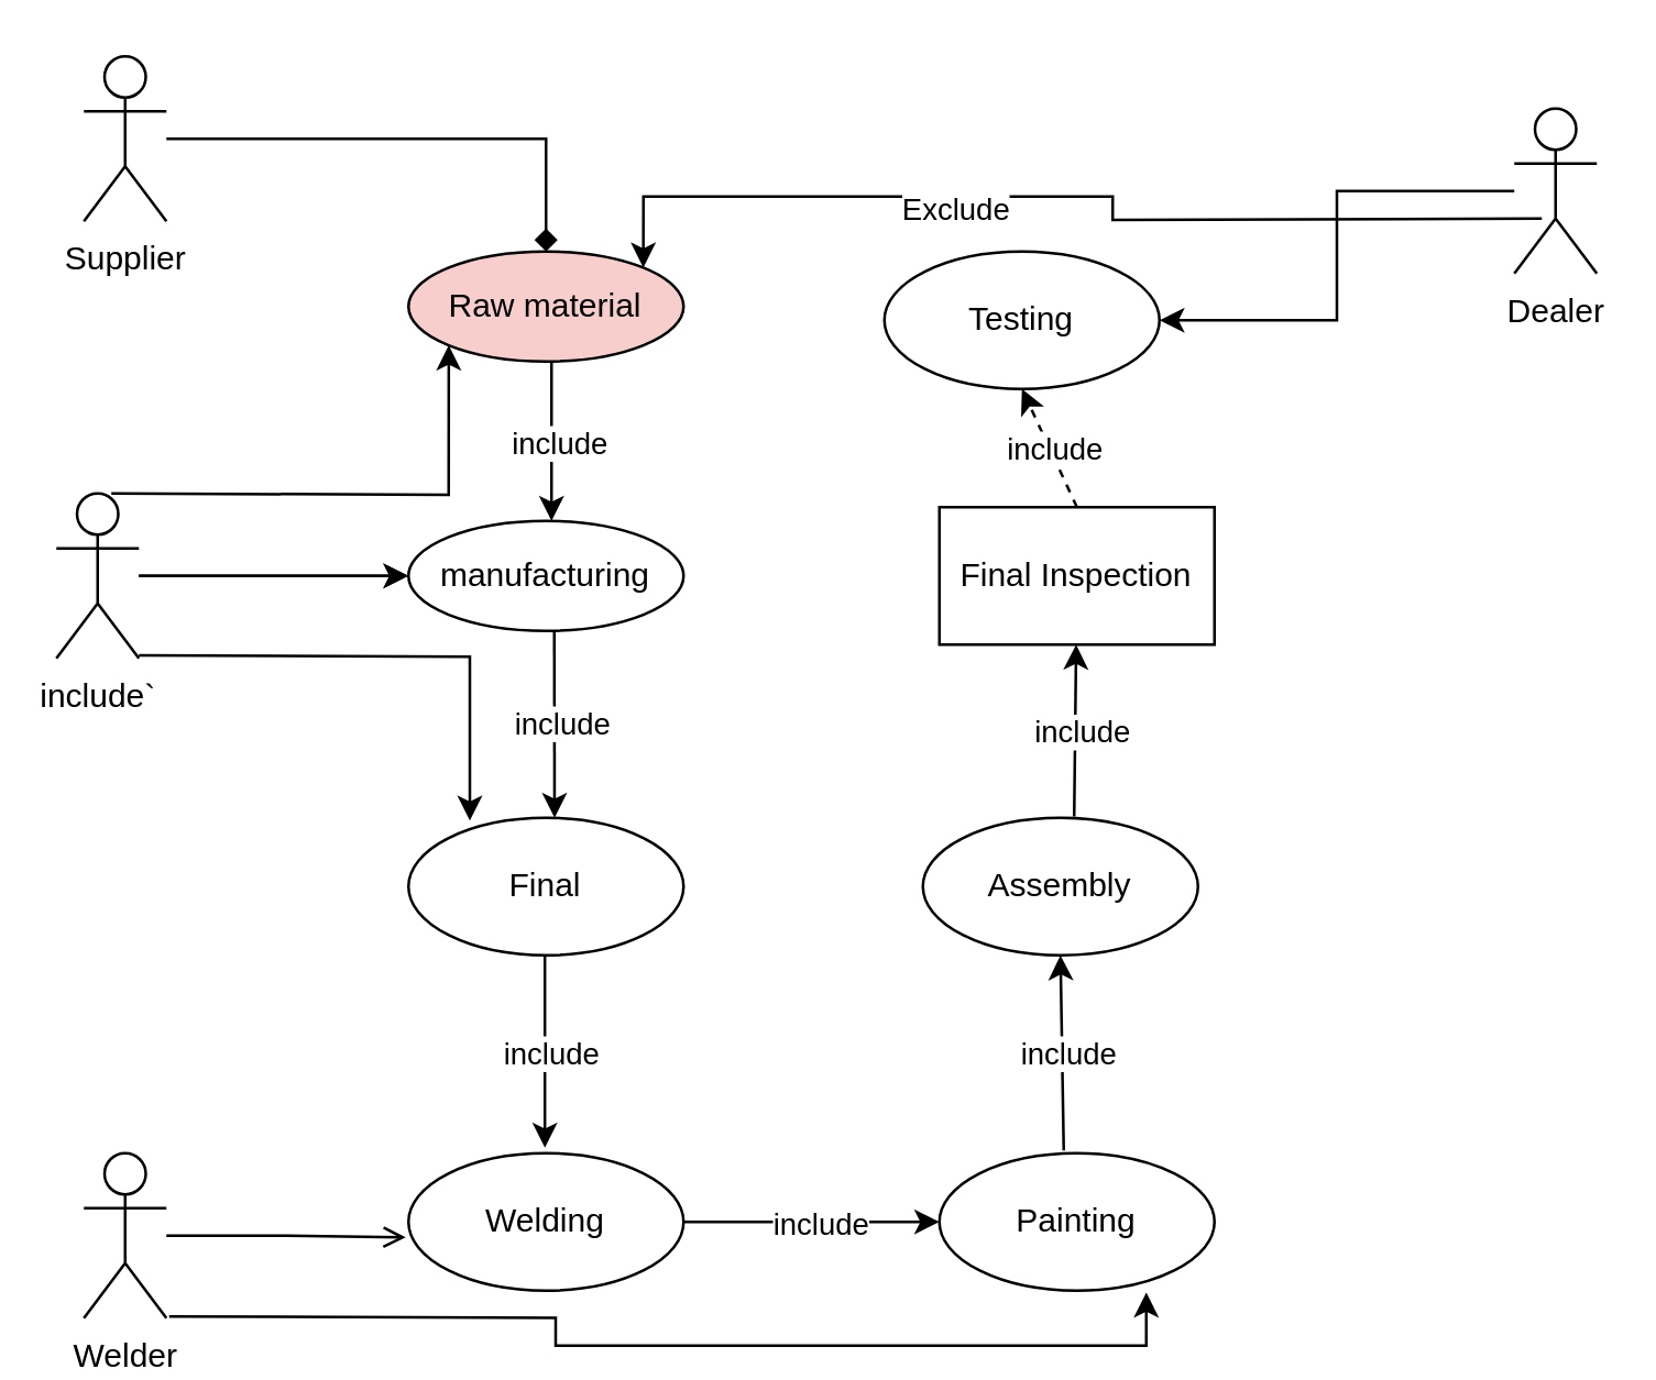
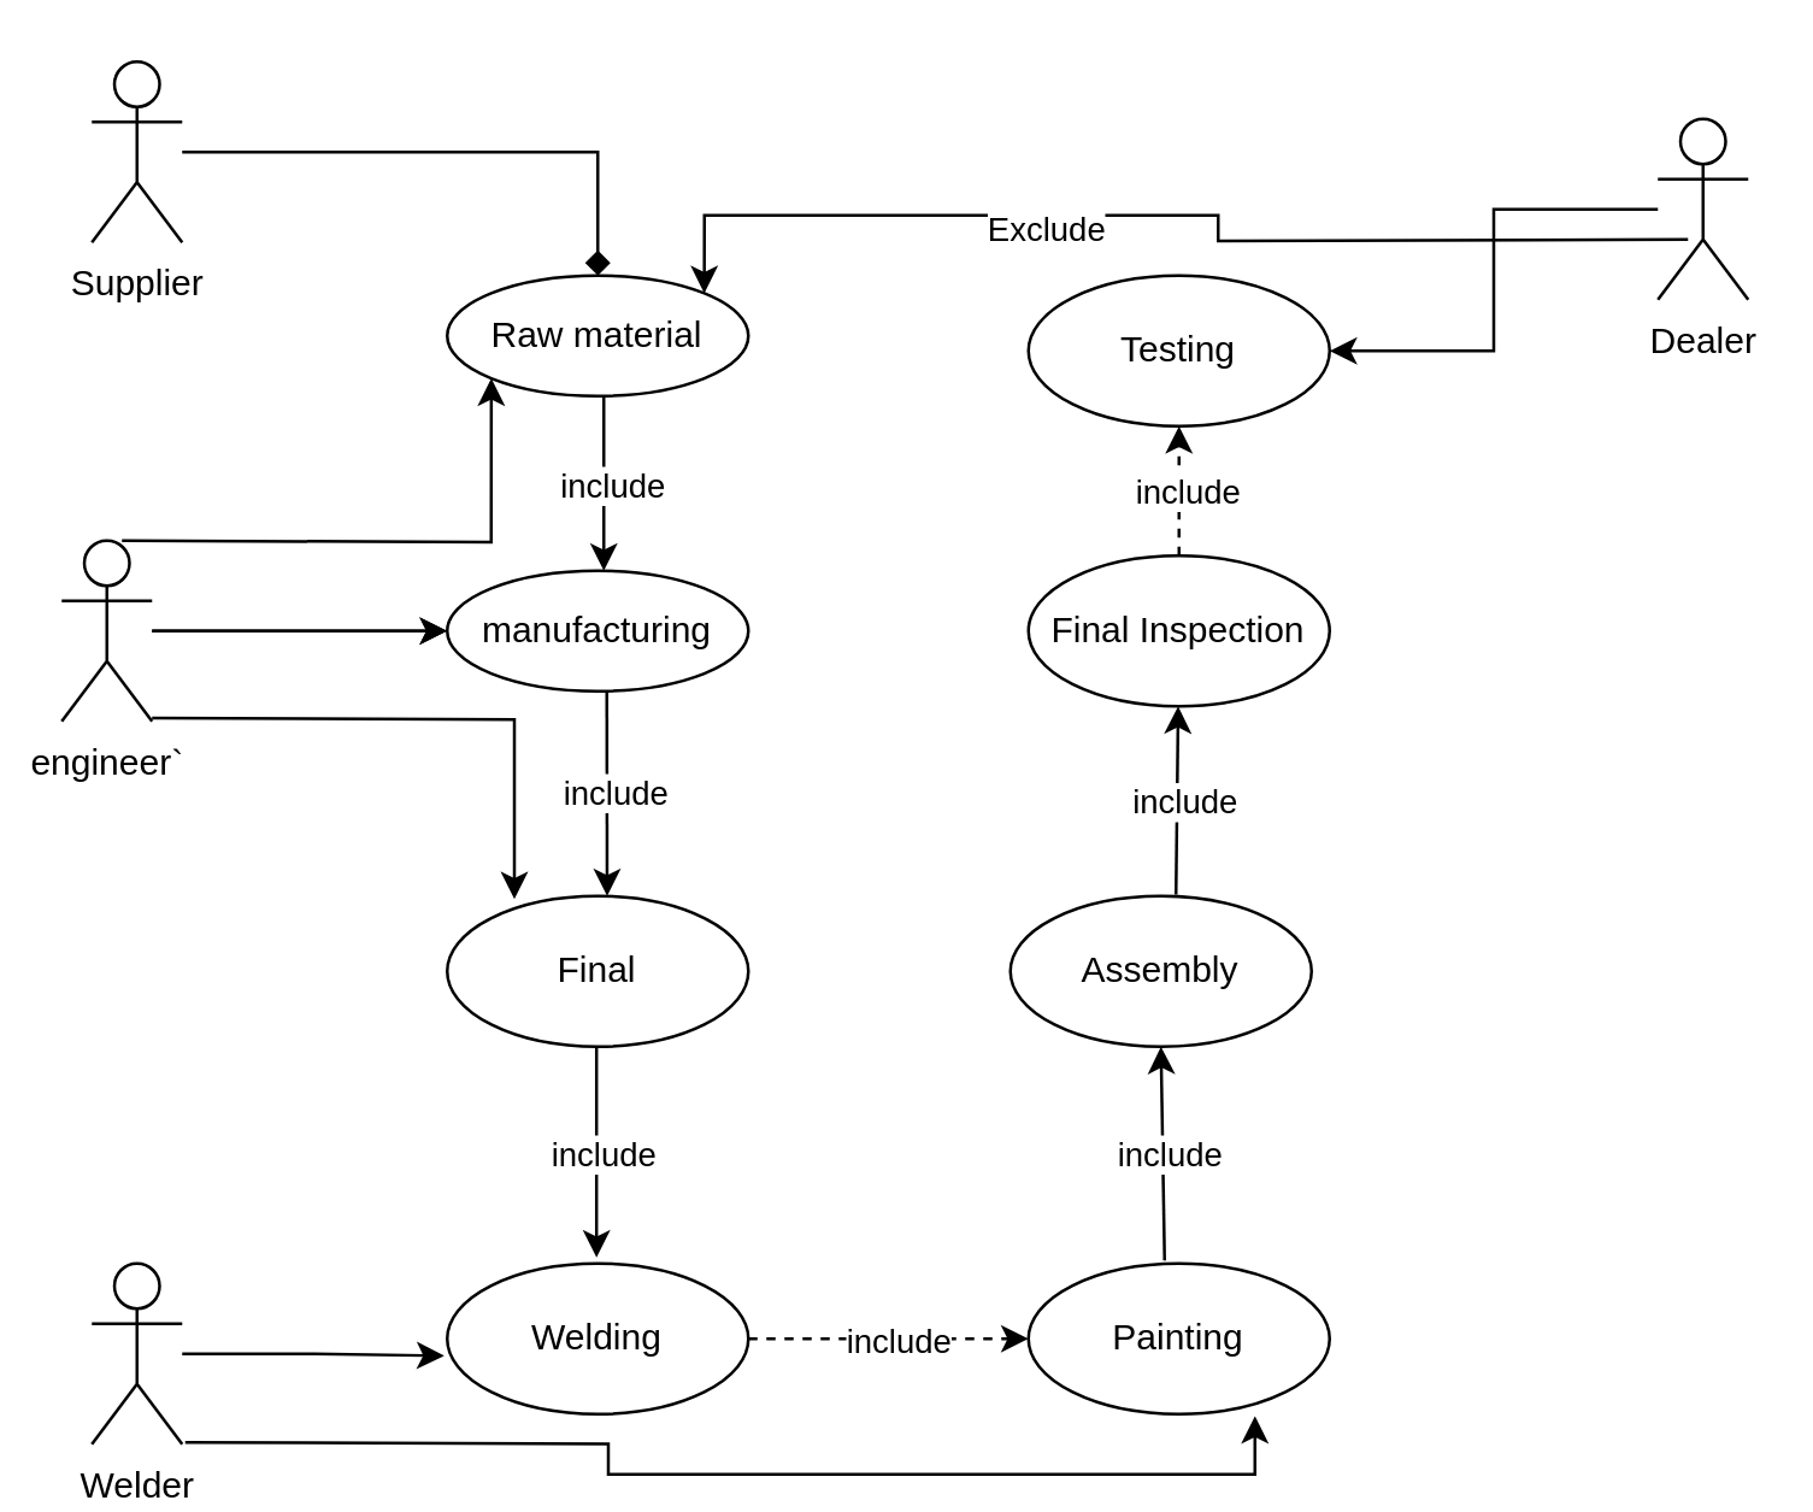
  <mxCell id="0" />
  <mxCell id="1" parent="0" />
- <mxCell id="2" value="Raw material" style="ellipse;whiteSpace=wrap;html=1;fillColor=#f8cecc;" vertex="1" parent="1"><mxGeometry x="148" y="91" width="100" height="40" as="geometry" /></mxCell>
+ <mxCell id="2" value="Raw material" style="ellipse;whiteSpace=wrap;html=1;" vertex="1" parent="1"><mxGeometry x="148" y="91" width="100" height="40" as="geometry" /></mxCell>
  <mxCell id="3" value="manufacturing" style="ellipse;whiteSpace=wrap;html=1;" vertex="1" parent="1"><mxGeometry x="148" y="189" width="100" height="40" as="geometry" /></mxCell>
  <mxCell id="4" value="Final" style="ellipse;whiteSpace=wrap;html=1;" vertex="1" parent="1"><mxGeometry x="148" y="297" width="100" height="50" as="geometry" /></mxCell>
  <mxCell id="5" value="Welding" style="ellipse;whiteSpace=wrap;html=1;" vertex="1" parent="1"><mxGeometry x="148" y="419" width="100" height="50" as="geometry" /></mxCell>
  <mxCell id="6" value="Painting" style="ellipse;whiteSpace=wrap;html=1;" vertex="1" parent="1"><mxGeometry x="341" y="419" width="100" height="50" as="geometry" /></mxCell>
  <mxCell id="7" value="Assembly" style="ellipse;whiteSpace=wrap;html=1;" vertex="1" parent="1"><mxGeometry x="335" y="297" width="100" height="50" as="geometry" /></mxCell>
- <mxCell id="8" value="Final Inspection" style="whiteSpace=wrap;html=1;rounded=0;" vertex="1" parent="1"><mxGeometry x="341" y="184" width="100" height="50" as="geometry" /></mxCell>
- <mxCell id="9" value="Testing" style="ellipse;whiteSpace=wrap;html=1;" vertex="1" parent="1"><mxGeometry x="321" y="91" width="100" height="50" as="geometry" /></mxCell>
+ <mxCell id="8" value="Final Inspection" style="ellipse;whiteSpace=wrap;html=1;" vertex="1" parent="1"><mxGeometry x="341" y="184" width="100" height="50" as="geometry" /></mxCell>
+ <mxCell id="9" value="Testing" style="ellipse;whiteSpace=wrap;html=1;" vertex="1" parent="1"><mxGeometry x="341" y="91" width="100" height="50" as="geometry" /></mxCell>
  <mxCell id="10" style="edgeStyle=orthogonalEdgeStyle;rounded=0;orthogonalLoop=1;jettySize=auto;html=1;endArrow=diamond;" edge="1" parent="1" source="11" target="2"><mxGeometry relative="1" as="geometry" /></mxCell>
  <mxCell id="11" value="Supplier" style="shape=umlActor;verticalLabelPosition=bottom;verticalAlign=top;html=1;outlineConnect=0;" vertex="1" parent="1"><mxGeometry x="30" y="20" width="30" height="60" as="geometry" /></mxCell>
  <mxCell id="12" value="" style="edgeStyle=orthogonalEdgeStyle;rounded=0;orthogonalLoop=1;jettySize=auto;html=1;" edge="1" parent="1" source="14" target="3"><mxGeometry relative="1" as="geometry" /></mxCell>
  <mxCell id="13" value="" style="edgeStyle=orthogonalEdgeStyle;rounded=0;orthogonalLoop=1;jettySize=auto;html=1;" edge="1" parent="1" source="14" target="3"><mxGeometry relative="1" as="geometry" /></mxCell>
- <mxCell id="14" value="include`" style="shape=umlActor;verticalLabelPosition=bottom;verticalAlign=top;html=1;outlineConnect=0;" vertex="1" parent="1"><mxGeometry x="20" y="179" width="30" height="60" as="geometry" /></mxCell>
+ <mxCell id="14" value="engineer`" style="shape=umlActor;verticalLabelPosition=bottom;verticalAlign=top;html=1;outlineConnect=0;" vertex="1" parent="1"><mxGeometry x="20" y="179" width="30" height="60" as="geometry" /></mxCell>
  <mxCell id="15" value="" style="endArrow=classic;html=1;rounded=0;" edge="1" parent="1"><mxGeometry relative="1" as="geometry"><mxPoint x="200" y="131" as="sourcePoint" /><mxPoint x="200" y="189" as="targetPoint" /></mxGeometry></mxCell>
  <mxCell id="16" value="include" style="edgeLabel;resizable=0;html=1;align=center;verticalAlign=middle;" connectable="0" vertex="1" parent="15"><mxGeometry relative="1" as="geometry"><mxPoint x="2" as="offset" /></mxGeometry></mxCell>
  <mxCell id="17" value="" style="endArrow=classic;html=1;rounded=0;entryX=0.531;entryY=0;entryDx=0;entryDy=0;entryPerimeter=0;" edge="1" parent="1" target="4"><mxGeometry relative="1" as="geometry"><mxPoint x="201" y="229" as="sourcePoint" /><mxPoint x="201" y="289" as="targetPoint" /></mxGeometry></mxCell>
  <mxCell id="18" value="include" style="edgeLabel;resizable=0;html=1;align=center;verticalAlign=middle;" connectable="0" vertex="1" parent="17"><mxGeometry relative="1" as="geometry"><mxPoint x="2" as="offset" /></mxGeometry></mxCell>
  <mxCell id="19" value="" style="endArrow=classic;html=1;rounded=0;" edge="1" parent="1"><mxGeometry relative="1" as="geometry"><mxPoint x="197.58" y="347" as="sourcePoint" /><mxPoint x="197.58" y="417" as="targetPoint" /><Array as="points" /></mxGeometry></mxCell>
  <mxCell id="20" value="include" style="edgeLabel;resizable=0;html=1;align=center;verticalAlign=middle;" connectable="0" vertex="1" parent="19"><mxGeometry relative="1" as="geometry"><mxPoint x="2" as="offset" /></mxGeometry></mxCell>
  <mxCell id="21" value="" style="endArrow=classic;html=1;rounded=0;" edge="1" parent="1" target="8"><mxGeometry relative="1" as="geometry"><mxPoint x="390" y="296.52" as="sourcePoint" /><mxPoint x="475" y="296.52" as="targetPoint" /></mxGeometry></mxCell>
  <mxCell id="22" value="include" style="edgeLabel;resizable=0;html=1;align=center;verticalAlign=middle;" connectable="0" vertex="1" parent="21"><mxGeometry relative="1" as="geometry"><mxPoint x="2" as="offset" /></mxGeometry></mxCell>
  <mxCell id="23" value="" style="endArrow=classic;html=1;rounded=0;exitX=0.5;exitY=0;exitDx=0;exitDy=0;entryX=0.5;entryY=1;entryDx=0;entryDy=0;dashed=1;" edge="1" parent="1" source="8" target="9"><mxGeometry relative="1" as="geometry"><mxPoint x="400" y="201.52" as="sourcePoint" /><mxPoint x="400.727" y="139" as="targetPoint" /></mxGeometry></mxCell>
  <mxCell id="24" value="include" style="edgeLabel;resizable=0;html=1;align=center;verticalAlign=middle;" connectable="0" vertex="1" parent="23"><mxGeometry relative="1" as="geometry"><mxPoint x="2" as="offset" /></mxGeometry></mxCell>
- <mxCell id="25" value="" style="endArrow=classic;html=1;rounded=0;entryX=0;entryY=0.5;entryDx=0;entryDy=0;exitX=1;exitY=0.5;exitDx=0;exitDy=0;" edge="1" parent="1" source="5" target="6"><mxGeometry relative="1" as="geometry"><mxPoint x="248" y="449" as="sourcePoint" /><mxPoint x="248" y="519" as="targetPoint" /><Array as="points" /></mxGeometry></mxCell>
+ <mxCell id="25" value="" style="endArrow=classic;html=1;rounded=0;entryX=0;entryY=0.5;entryDx=0;entryDy=0;exitX=1;exitY=0.5;exitDx=0;exitDy=0;dashed=1;" edge="1" parent="1" source="5" target="6"><mxGeometry relative="1" as="geometry"><mxPoint x="248" y="449" as="sourcePoint" /><mxPoint x="248" y="519" as="targetPoint" /><Array as="points" /></mxGeometry></mxCell>
  <mxCell id="26" value="include" style="edgeLabel;resizable=0;html=1;align=center;verticalAlign=middle;" connectable="0" vertex="1" parent="25"><mxGeometry relative="1" as="geometry"><mxPoint x="2" as="offset" /></mxGeometry></mxCell>
  <mxCell id="27" value="" style="endArrow=classic;html=1;rounded=0;entryX=0.5;entryY=1;entryDx=0;entryDy=0;exitX=0.452;exitY=-0.02;exitDx=0;exitDy=0;exitPerimeter=0;" edge="1" parent="1" source="6" target="7"><mxGeometry relative="1" as="geometry"><mxPoint x="390" y="419" as="sourcePoint" /><mxPoint x="483" y="419" as="targetPoint" /><Array as="points" /></mxGeometry></mxCell>
  <mxCell id="28" value="include" style="edgeLabel;resizable=0;html=1;align=center;verticalAlign=middle;" connectable="0" vertex="1" parent="27"><mxGeometry relative="1" as="geometry"><mxPoint x="2" as="offset" /></mxGeometry></mxCell>
  <mxCell id="29" value="" style="edgeStyle=orthogonalEdgeStyle;rounded=0;orthogonalLoop=1;jettySize=auto;html=1;entryX=0;entryY=1;entryDx=0;entryDy=0;" edge="1" parent="1" target="2"><mxGeometry relative="1" as="geometry"><mxPoint x="40" y="179" as="sourcePoint" /><mxPoint x="138" y="179" as="targetPoint" /></mxGeometry></mxCell>
  <mxCell id="30" value="" style="edgeStyle=orthogonalEdgeStyle;rounded=0;orthogonalLoop=1;jettySize=auto;html=1;entryX=0.223;entryY=0.02;entryDx=0;entryDy=0;entryPerimeter=0;" edge="1" parent="1" target="4"><mxGeometry relative="1" as="geometry"><mxPoint x="50" y="237.86" as="sourcePoint" /><mxPoint x="172.645" y="184.002" as="targetPoint" /></mxGeometry></mxCell>
- <mxCell id="31" value="" style="edgeStyle=orthogonalEdgeStyle;rounded=0;orthogonalLoop=1;jettySize=auto;html=1;entryX=-0.01;entryY=0.613;entryDx=0;entryDy=0;entryPerimeter=0;endArrow=open;" edge="1" parent="1" source="32" target="5"><mxGeometry relative="1" as="geometry"><mxPoint x="270" y="469" as="targetPoint" /></mxGeometry></mxCell>
+ <mxCell id="31" value="" style="edgeStyle=orthogonalEdgeStyle;rounded=0;orthogonalLoop=1;jettySize=auto;html=1;entryX=-0.01;entryY=0.613;entryDx=0;entryDy=0;entryPerimeter=0;" edge="1" parent="1" source="32" target="5"><mxGeometry relative="1" as="geometry"><mxPoint x="270" y="469" as="targetPoint" /></mxGeometry></mxCell>
  <mxCell id="32" value="Welder" style="shape=umlActor;verticalLabelPosition=bottom;verticalAlign=top;html=1;outlineConnect=0;" vertex="1" parent="1"><mxGeometry x="30" y="419" width="30" height="60" as="geometry" /></mxCell>
  <mxCell id="33" value="" style="edgeStyle=orthogonalEdgeStyle;rounded=0;orthogonalLoop=1;jettySize=auto;html=1;entryX=0.752;entryY=1.013;entryDx=0;entryDy=0;entryPerimeter=0;" edge="1" parent="1" target="6"><mxGeometry relative="1" as="geometry"><mxPoint x="61" y="478.35" as="sourcePoint" /><mxPoint x="370" y="509" as="targetPoint" /></mxGeometry></mxCell>
  <mxCell id="34" value="" style="edgeStyle=orthogonalEdgeStyle;rounded=0;orthogonalLoop=1;jettySize=auto;html=1;" edge="1" parent="1" source="35" target="9"><mxGeometry relative="1" as="geometry" /></mxCell>
  <mxCell id="35" value="Dealer" style="shape=umlActor;verticalLabelPosition=bottom;verticalAlign=top;html=1;outlineConnect=0;" vertex="1" parent="1"><mxGeometry x="550" y="39" width="30" height="60" as="geometry" /></mxCell>
  <mxCell id="36" value="" style="edgeStyle=orthogonalEdgeStyle;rounded=0;orthogonalLoop=1;jettySize=auto;html=1;entryX=1;entryY=0;entryDx=0;entryDy=0;" edge="1" parent="1" target="2"><mxGeometry relative="1" as="geometry"><mxPoint x="560" y="79" as="sourcePoint" /><mxPoint x="240" y="89" as="targetPoint" /></mxGeometry></mxCell>
  <mxCell id="37" value="Exclude" style="edgeLabel;html=1;align=center;verticalAlign=middle;resizable=0;points=[];" vertex="1" connectable="0" parent="36"><mxGeometry x="0.231" y="4" relative="1" as="geometry"><mxPoint as="offset" /></mxGeometry></mxCell>
